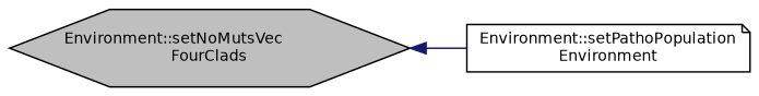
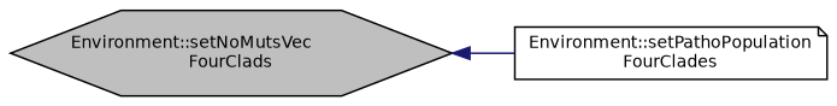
  digraph {
    rankdir=LR
    node [color=black fontname=Helvetica fontsize=10 style=filled]
    n1 [fillcolor=grey75 fontcolor=black height=0.2 label="Environment::setNoMutsVec\lFourClads" shape=hexagon width=0.4]
-   n2 [fillcolor=white height=0.2 label="Environment::setPathoPopulation\lEnvironment" shape=note width=0.4]
+   n2 [fillcolor=white height=0.2 label="Environment::setPathoPopulation\lFourClades" shape=note width=0.4]
    n1 -> n2 [color=midnightblue dir=back fontname=Helvetica fontsize=10 labelfontname=Helvetica labelfontsize=10 style=solid]
  }
